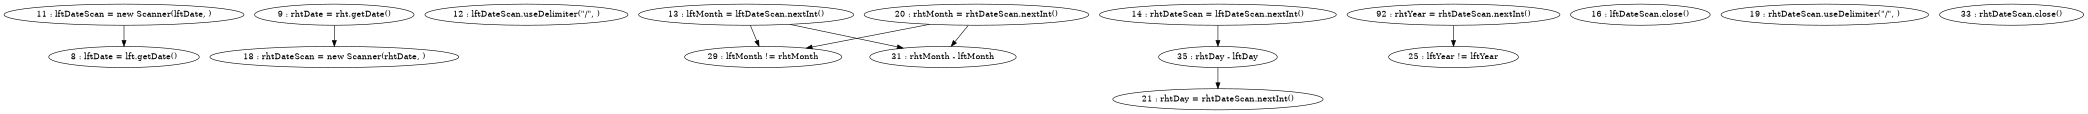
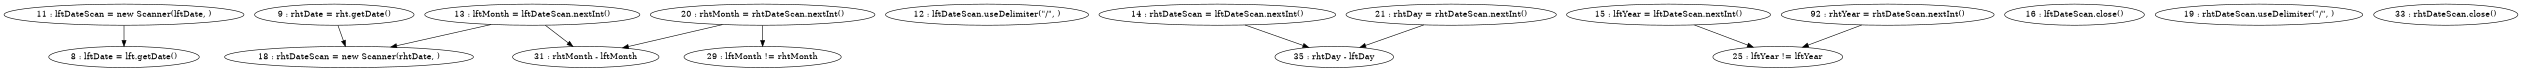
  digraph {
    "11 : lftDateScan = new Scanner(lftDate, )"
    "8 : lftDate = lft.getDate()"
    "9 : rhtDate = rht.getDate()"
    "18 : rhtDateScan = new Scanner(rhtDate, )"
    "12 : lftDateScan.useDelimiter(\"/\", )"
    "13 : lftMonth = lftDateScan.nextInt()"
    "29 : lftMonth != rhtMonth"
    "31 : rhtMonth - lftMonth"
    n9 [label="14 : rhtDateScan = lftDateScan.nextInt()"]
    "35 : rhtDay - lftDay"
    n11 [label="25 : lftYear != lftYear"]
+   "15 : lftYear = lftDateScan.nextInt()"
    "16 : lftDateScan.close()"
    "19 : rhtDateScan.useDelimiter(\"/\", )"
    "20 : rhtMonth = rhtDateScan.nextInt()"
    "21 : rhtDay = rhtDateScan.nextInt()"
    n17 [label="92 : rhtYear = rhtDateScan.nextInt()"]
    n18 [label="33 : rhtDateScan.close()"]
    "11 : lftDateScan = new Scanner(lftDate, )" -> "8 : lftDate = lft.getDate()"
    "9 : rhtDate = rht.getDate()" -> "18 : rhtDateScan = new Scanner(rhtDate, )"
-   "13 : lftMonth = lftDateScan.nextInt()" -> "29 : lftMonth != rhtMonth"
+   "13 : lftMonth = lftDateScan.nextInt()" -> "18 : rhtDateScan = new Scanner(rhtDate, )"
    "13 : lftMonth = lftDateScan.nextInt()" -> "31 : rhtMonth - lftMonth"
    n9 -> "35 : rhtDay - lftDay"
+   "15 : lftYear = lftDateScan.nextInt()" -> n11
    "20 : rhtMonth = rhtDateScan.nextInt()" -> "29 : lftMonth != rhtMonth"
    "20 : rhtMonth = rhtDateScan.nextInt()" -> "31 : rhtMonth - lftMonth"
-   "35 : rhtDay - lftDay" -> "21 : rhtDay = rhtDateScan.nextInt()"
+   "21 : rhtDay = rhtDateScan.nextInt()" -> "35 : rhtDay - lftDay"
    n17 -> n11
  }
